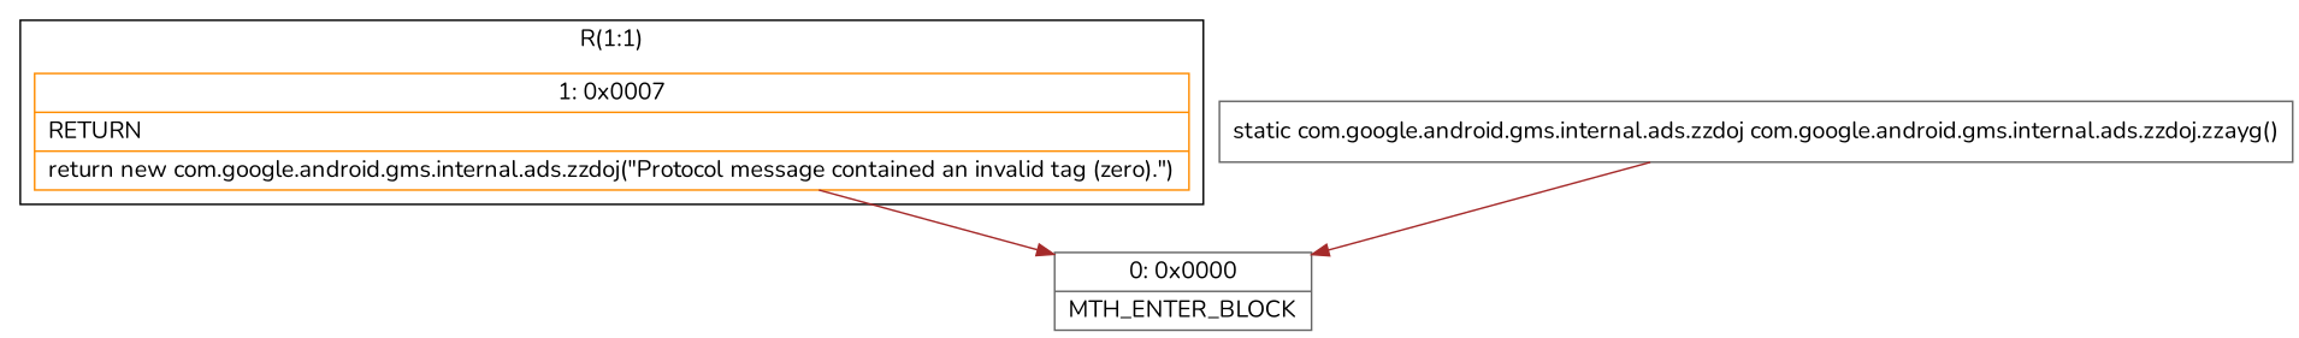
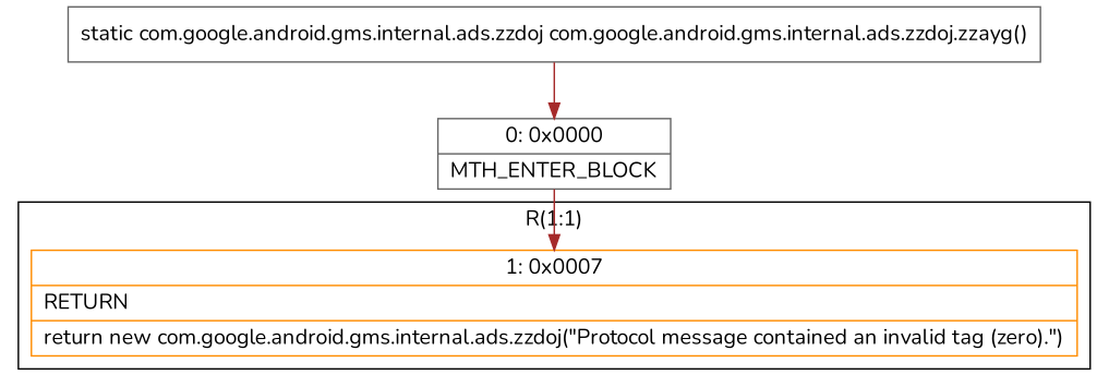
  digraph {
    fontname=Nunito
    node [color=gray40 shape=record fontname=Nunito]
    edge [color=brown fontname=Nunito]
    n1 [color=darkorange label="{1\:\ 0x0007|RETURN\l|return new com.google.android.gms.internal.ads.zzdoj(\"Protocol message contained an invalid tag (zero).\")\l}"]
    n2 [label="{0\:\ 0x0000|MTH_ENTER_BLOCK\l}"]
    n3 [label="{static com.google.android.gms.internal.ads.zzdoj com.google.android.gms.internal.ads.zzdoj.zzayg() }"]
    subgraph cluster_1 {
      label="R(1:1)"
      n1
    }
-   n1 -> n2
+   n2 -> n1
    n3 -> n2
  }
